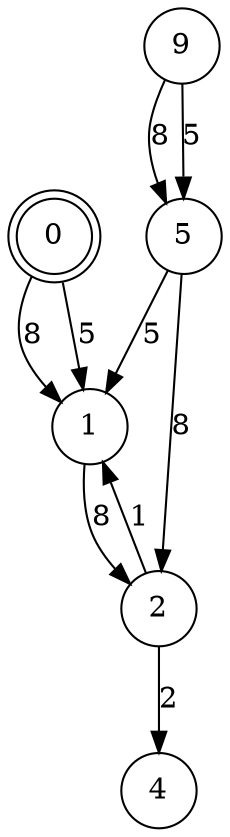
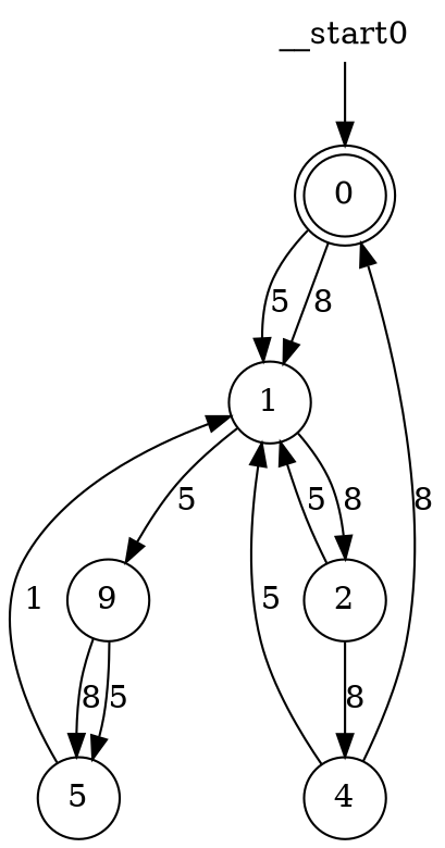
  digraph {
    node [shape=circle]
    n1 [label=0 shape=doublecircle]
    n2 [label=1]
    n3 [label=2]
    n4 [label=9]
    n5 [label=4]
    n6 [label=5]
+   __start0 [height=0 shape=none width=0]
    n1 -> n2 [label=8]
    n1 -> n2 [label=5]
    n2 -> n3 [label=8]
-   n3 -> n2 [label=1]
-   n3 -> n5 [label=2]
+   n2 -> n4 [label=5]
+   n3 -> n2 [label=5]
+   n3 -> n5 [label=8]
    n4 -> n6 [label=8]
    n4 -> n6 [label=5]
-   n6 -> n2 [label=5]
-   n6 -> n3 [label=8]
+   n5 -> n1 [label=8]
+   n5 -> n2 [label=5]
+   n6 -> n2 [label=1]
+   __start0 -> n1
  }
